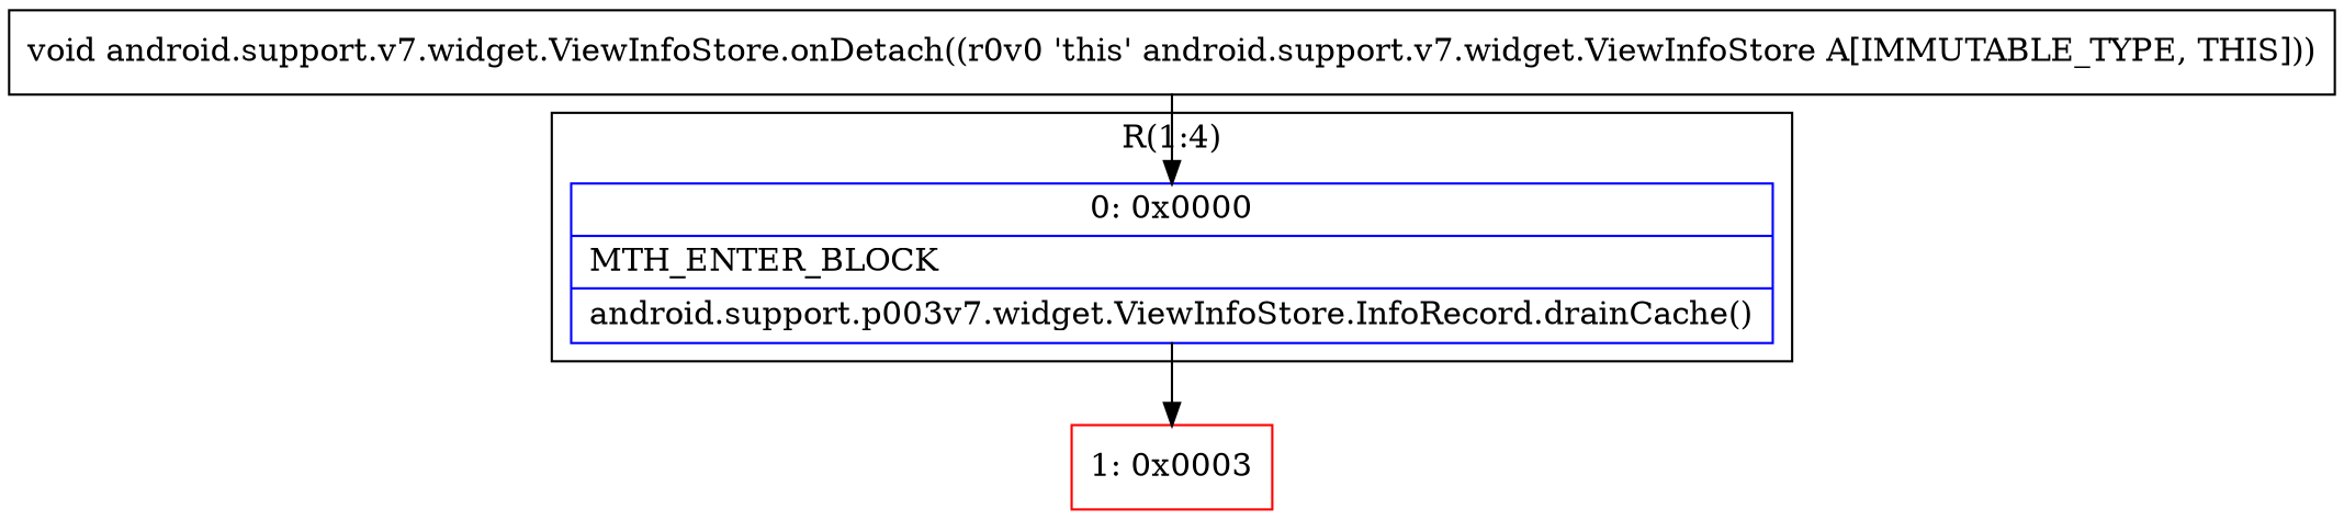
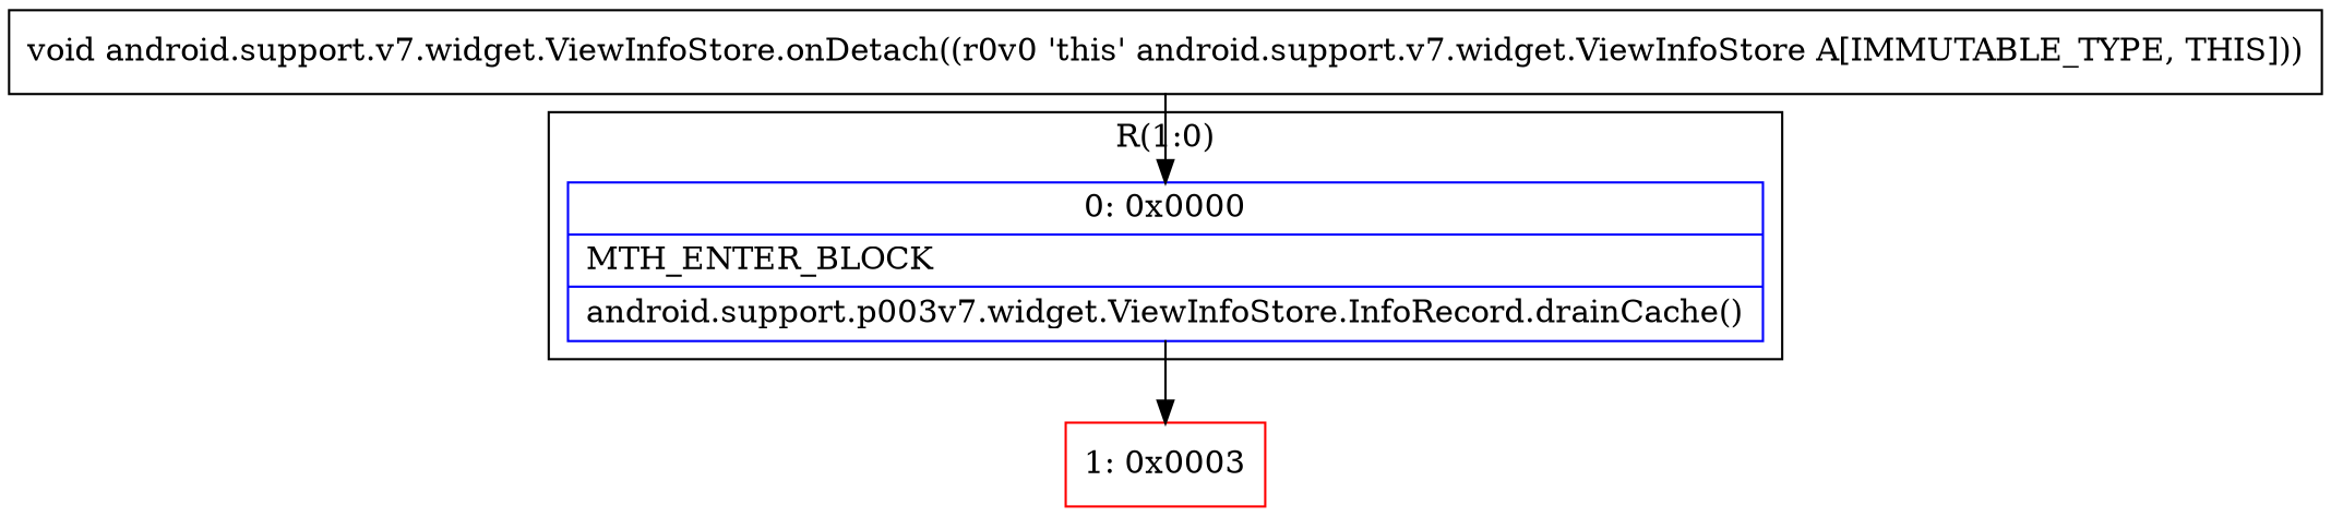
  digraph {
    node [shape=record]
    n1 [color=blue label="{0\:\ 0x0000|MTH_ENTER_BLOCK\l|android.support.p003v7.widget.ViewInfoStore.InfoRecord.drainCache()\l}"]
    n2 [color=red label="{1\:\ 0x0003}"]
    n3 [label="{void android.support.v7.widget.ViewInfoStore.onDetach((r0v0 'this' android.support.v7.widget.ViewInfoStore A[IMMUTABLE_TYPE, THIS])) }"]
    subgraph cluster_1 {
-     label="R(1:4)"
+     label="R(1:0)"
      n1
    }
    n1 -> n2
    n3 -> n1
  }
